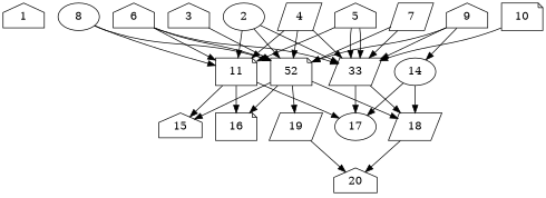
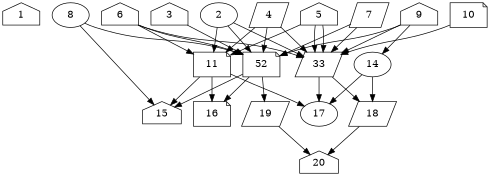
  digraph {
    node [alpha=0.07 shape=house]
    1 [alpha=0.14 expect_size=52153344]
    2 [alpha=0.05 expect_size=34212864 shape=ellipse]
    11 [alpha=0.08 expect_size=7627776 shape=note]
    n4 [expect_size=41635840 label=52 shape=note]
    n5 [alpha=0.18 expect_size=5587968 label=33 shape=parallelogram]
    15 [alpha=0.05 expect_size=31365120]
    16 [alpha=0.16 expect_size=52311040 shape=note]
    17 [alpha=0.19 expect_size=50812928 shape=ellipse]
    18 [alpha=0.03 expect_size=38707200 shape=parallelogram]
    19 [alpha=0.09 expect_size=9078784 shape=parallelogram]
    20 [alpha=0.17 expect_size=27923456]
    3 [alpha=0.19 expect_size=52006912]
    4 [alpha=0.12 expect_size=42747904 shape=parallelogram]
    5 [alpha=0.09 expect_size=40938496]
    6 [alpha=0.19 expect_size=24432640]
    7 [alpha=0.15 expect_size=45847552 shape=parallelogram]
    8 [expect_size=47955968 shape=ellipse]
    9 [alpha=0.08 expect_size=26278912]
    14 [expect_size=50875392 shape=ellipse]
    10 [alpha=0.12 expect_size=19625984 shape=note]
    2 -> 11
    2 -> n4
    2 -> n5
    11 -> 15
    11 -> 16
    11 -> 17
    n4 -> 15
    n4 -> 16
-   n4 -> 18
    n4 -> 19
    n5 -> 17
    n5 -> 18
    18 -> 20
    19 -> 20
    3 -> n4
    4 -> 11
    4 -> n4
    4 -> n5
    5 -> 11
    5 -> n5
    5 -> n5
    6 -> 11
    6 -> n4
    6 -> n5
    7 -> n4
    7 -> n5
-   8 -> 11
+   8 -> 15
    8 -> n4
    9 -> n4
    9 -> n5
    9 -> 14
    14 -> 17
    14 -> 18
    10 -> n5
  }
